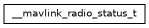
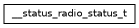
  digraph {
    rankdir=LR
-   n1 [color=black fillcolor=white fontname=Helvetica fontsize=10 height=0.2 label=__mavlink_radio_status_t shape=record style=filled width=0.4]
+   n1 [color=black fillcolor=white fontname=Helvetica fontsize=10 height=0.2 label=__status_radio_status_t shape=record style=filled width=0.4]
  }
